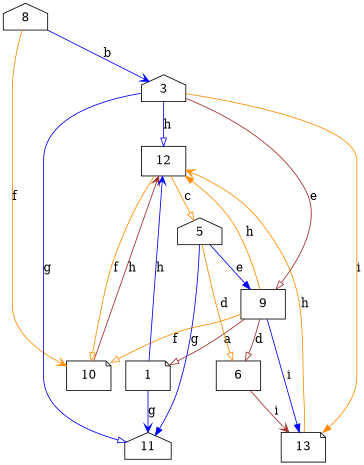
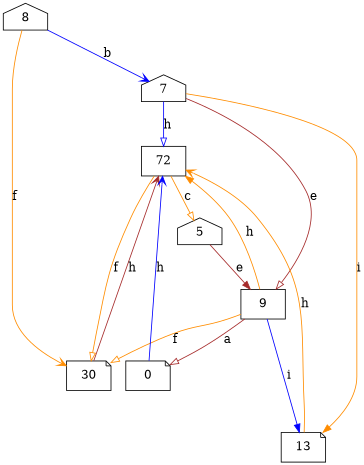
  strict digraph {
    node [shape=house]
    edge [arrowhead=onormal color=darkorange]
    n1 [label=8]
-   3
-   10 [shape=note]
-   11
-   12 [shape=box]
+   3 [label=7]
+   10 [shape=note label=30]
+   12 [shape=box label=72]
    13 [shape=note]
    9 [shape=box]
-   1 [shape=note]
+   1 [shape=note label=0]
    5
-   6 [shape=box]
    n1 -> 3 [arrowhead=vee color=blue label=b]
    n1 -> 10 [arrowhead=vee label=f]
-   3 -> 11 [color=blue label=g]
    3 -> 12 [color=blue label=h]
    3 -> 13 [arrowhead=normal label=i]
    3 -> 9 [color=brown label=e]
    10 -> 12 [arrowhead=vee color=brown label=h]
    12 -> 10 [label=f]
    12 -> 5 [label=c]
    13 -> 12 [arrowhead=vee label=h]
    9 -> 10 [label=f]
    9 -> 12 [arrowhead=normal label=h]
    9 -> 13 [arrowhead=normal color=blue label=i]
    9 -> 1 [color=brown label=a]
-   9 -> 6 [color=brown label=d]
-   1 -> 11 [arrowhead=vee color=blue label=g]
    1 -> 12 [arrowhead=vee color=blue label=h]
-   5 -> 11 [arrowhead=normal color=blue label=g]
-   5 -> 9 [arrowhead=normal color=blue label=e]
-   5 -> 6 [label=d]
-   6 -> 13 [arrowhead=vee color=brown label=i]
+   5 -> 9 [arrowhead=normal color=brown label=e]
  }
